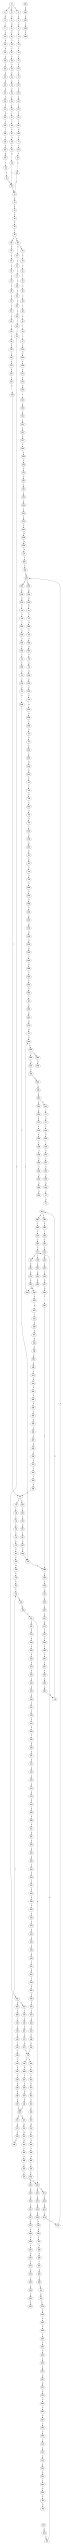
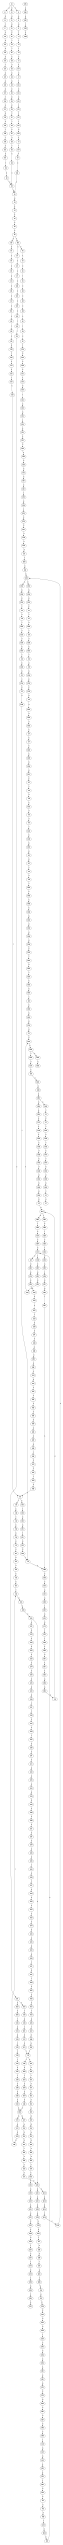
  strict digraph {
    fontname=Oswald
    node [fontname=Oswald]
    edge [fontname=Oswald]
    S0
    S1
    S2
    S3
    S4
    S5
    S6
    S7
    S8
    S9
    S10
    S11
    S12
    S13
    S14
    S15
    S16
    S17
    S18
    S19
    S20
    S21
    S22
    S23
    S24
    S25
    S26
    S27
    S28
    S29
    S30
    S31
    S32
    S33
    S34
    S35
    S36
    S37
    S38
    S39
    S40
    S41
    S42
    S43
    S44
    S45
    S46
    S47
    S48
    S49
    S50
    S51
    S52
    S53
    S54
    S55
    S56
    S57
    S58
    S59
    S60
    S61
    S62
    S63
    S64
    S65
    S66
    S67
    S68
    S69
    S70
    S71
    S72
    S73
    S74
    S75
    S76
    S77
    S78
    S79
    S80
    S81
    S82
    S83
    S84
    S85
    S86
    S87
    S88
    S89
    S90
    S91
    S92
    S93
    S94
    S95
    S96
    S97
    S98
    S99
    S100
    S101
    S102
    S103
    S104
    S105
    S106
    S107
    S108
    S109
    S110
    S111
    S112
    S113
    S114
    S115
    S116
    S117
    S118
    S119
    S120
    S121
    S122
    S123
    S124
    S125
    S126
    S127
    S128
    S129
    S130
    S131
    S132
    S133
    S134
    S135
    S136
    S137
    S138
    S139
    S140
    S141
    S142
    S143
    S144
    S145
    S146
    S147
    S148
    S149
    S150
    S151
    S152
    S153
    S154
    S155
    S156
    S157
    S158
    S159
    S160
    S161
    S162
    S163
    S164
    S165
    S166
    S167
    S168
    S169
    S170
    S171
    S172
    S173
    S174
    S175
    S176
    S177
    S178
    S179
    n181 [label=S680]
    S181
    S182
    S183
    S184
    S185
    S186
    S187
    S188
    S189
    S190
    S191
    S192
    S193
    S194
    S195
    S196
    S197
    S198
    S199
    S200
    S201
    S202
    S203
    S204
    S205
    S206
    S207
    S208
    S209
    S210
    S211
    S212
    S213
    S214
    S215
    S216
    S217
    S218
    S219
    S220
    S221
    S222
    S223
    S224
    S225
    S226
    S227
    S228
    S229
    S230
    S231
    S232
    S233
    S234
    S235
    S236
    S237
    S238
    S239
    S240
    S241
    S242
    S243
    S244
    S245
    S246
    S247
    S248
    S249
    S250
    S251
    S252
    S253
    S254
    S255
    S256
    S257
    S258
    S259
    S260
    S261
    S262
    S263
    S264
    S265
    S266
    S267
    S268
    S269
    S270
    S271
    S272
    S273
    S274
    S275
    S276
    S277
    S278
    S279
    S280
    S281
    S282
    S283
    S284
    S285
    S286
    S287
    S288
    S289
    S290
    S291
    S292
    S293
    S294
    S295
    S296
    S297
    S298
    S299
    S300
    S301
    S302
    S303
    S304
    S305
    S306
    S307
    S308
    S309
    S310
    S311
    S312
    S313
    S314
    S315
    S316
    S317
    S318
    S319
    S320
    S321
    S322
    n324 [label=S923]
    S324
    S325
    S326
    S327
    S328
    S329
    S330
    S331
    S332
    S333
    S334
    S335
    S336
    S337
    S338
    S339
    S340
    S341
    S342
    S343
    S344
    S345
    S346
    S347
    S348
    S349
    S350
    S351
    S352
    S353
    S354
    S355
    S356
    S357
    S358
    S359
    S360
    S361
    S362
    S363
    S364
    S365
    S366
    S367
    S368
    S369
    S370
    S371
    S372
    S373
    S374
    S376
    S377
    S378
    S379
    S380
    S375
    S381
    S382
    S383
    S384
    S385
    S386
    S387
    S388
    S389
    S390
    S391
    S392
    S393
    S394
    S395
    S396
    S397
    S398
    S399
    S400
    S405
    S401
    S402
    S403
    S404
    S406
    S407
    S408
    S409
    S410
    S411
    S412
    S413
    S414
    S415
    S416
    S417
    S418
    S419
    S420
    S421
    S422
    S423
    S424
    S425
    S426
    S427
    S428
    S429
    S430
    S431
    S432
    S433
    S434
    S435
    S436
    S437
    S438
    S439
    S440
    S441
    S442
    S443
    S444
    S445
    S446
    S447
    S448
    S449
    S450
    S451
    S452
    S453
    S454
    S455
    S456
    S457
    S458
    S459
    S460
    S461
    S462
    S463
    S464
    S465
    S466
    S467
    S468
+   S469
    S470
    S471
+   S472
    S473
    S474
    S475
    S476
    S477
    S478
    S479
    S480
    S481
    S482
    S483
    S484
    S485
    S486
    S487
    S488
    S489
    S490
    S491
    S492
    S493
    S494
    S495
    S496
    S497
    S498
    S499
    S500
    S501
    S502
    S503
    S504
    S505
    S506
    S507
    S508
    S509
    S510
    S511
    S0 -> S1 [label=A]
    S0 -> S2 [label=C]
    S0 -> S3 [label=T]
    S1 -> S4 [label=G]
    S2 -> S5 [label=A]
    S3 -> S6 [label=A]
    S4 -> S7 [label=T]
    S5 -> S8 [label=G]
    S6 -> S9 [label=G]
    S7 -> S10 [label=A]
    S8 -> S11 [label=C]
    S9 -> S12 [label=T]
    S10 -> S13 [label=G]
    S11 -> S14 [label=T]
    S12 -> S15 [label=T]
    S13 -> S16 [label=G]
    S14 -> S17 [label=T]
    S15 -> S18 [label=T]
    S16 -> S19 [label=G]
    S17 -> S20 [label=C]
    S18 -> S21 [label=C]
    S19 -> S22 [label=T]
    S20 -> S23 [label=A]
    S21 -> S24 [label=A]
    S22 -> S25 [label=C]
    S23 -> S26 [label=C]
    S24 -> S27 [label=C]
    S25 -> S28 [label=A]
    S26 -> S29 [label=G]
    S27 -> S30 [label=T]
    S28 -> S31 [label=C]
    S29 -> S32 [label=C]
    S30 -> S33 [label=C]
    S31 -> S34 [label=T]
    S32 -> S35 [label=C]
    S33 -> S36 [label=C]
    S34 -> S37 [label=C]
    S35 -> S38 [label=C]
    S36 -> S39 [label=T]
    S37 -> S40 [label=G]
    S38 -> S41 [label=T]
    S39 -> S42 [label=T]
    S40 -> S43 [label=C]
    S41 -> S44 [label=T]
    S42 -> S45 [label=T]
    S43 -> S46 [label=T]
    S44 -> S47 [label=C]
    S45 -> S48 [label=C]
    S46 -> S49 [label=T]
    S47 -> S50 [label=A]
    S48 -> S51 [label=A]
    S49 -> S52 [label=C]
    S50 -> S53 [label=T]
    S51 -> S54 [label=T]
    S52 -> S55 [label=A]
    S53 -> S56 [label=C]
    S54 -> S57 [label=C]
    S55 -> S58 [label=T]
    S56 -> S59 [label=C]
    S57 -> S60 [label=C]
    S58 -> S61 [label=C]
    S59 -> S62 [label=A]
    S60 -> S62 [label=A]
    S61 -> S59 [label=C]
    S62 -> S63 [label=G]
    S63 -> S64 [label=A]
    S64 -> S65 [label=A]
    S65 -> S66 [label=C]
    S66 -> S67 [label=C]
    S67 -> S68 [label=A]
    S67 -> S69 [label=G]
    S68 -> S70 [label=G]
    S68 -> S71 [label=C]
    S69 -> S72 [label=G]
    S70 -> S73 [label=A]
    S71 -> S74 [label=C]
    S72 -> S75 [label=A]
    S73 -> S76 [label=C]
    S74 -> S77 [label=A]
    S75 -> S78 [label=C]
    S76 -> S79 [label=T]
    S77 -> S80 [label=C]
    S78 -> S81 [label=G]
    S79 -> S82 [label=C]
    S80 -> S83 [label=C]
    S81 -> S84 [label=C]
    S82 -> S85 [label=C]
    S83 -> S86 [label=C]
    S84 -> S87 [label=C]
    S85 -> S88 [label=C]
    S86 -> S89 [label=C]
    S87 -> S90 [label=C]
    S88 -> S91 [label=A]
    S89 -> S92 [label=T]
    S90 -> S93 [label=A]
    S91 -> S94 [label=T]
    S92 -> S95 [label=T]
    S93 -> S96 [label=T]
    S94 -> S97 [label=C]
    S95 -> S98 [label=C]
    S96 -> S99 [label=C]
    S97 -> S100 [label=T]
    S98 -> S101 [label=C]
    S98 -> S102 [label=G]
    S99 -> S103 [label=G]
    S100 -> S104 [label=G]
    S101 -> S105 [label=T]
    S102 -> S106 [label=A]
    S103 -> S107 [label=T]
    S104 -> S108 [label=C]
    S105 -> S109 [label=G]
    S106 -> S110 [label=T]
    S107 -> S111 [label=C]
    S108 -> S112 [label=C]
    S109 -> S113 [label=T]
    S110 -> S114 [label=C]
    S111 -> S115 [label=C]
    S112 -> S116 [label=A]
    S113 -> S117 [label=C]
    S114 -> S118 [label=G]
    S115 -> S119 [label=T]
    S116 -> S120 [label=G]
    S117 -> S121 [label=C]
    S118 -> S122 [label=T]
    S119 -> S123 [label=C]
    S120 -> S124 [label=T]
    S121 -> S125 [label=T]
    S122 -> S126 [label=T]
    S123 -> S127 [label=T]
    S124 -> S128 [label=C]
    S125 -> S129 [label=A]
    S125 -> S130 [label=T]
    S126 -> S131 [label=T]
    S127 -> S132 [label=T]
    S127 -> S133 [label=G]
    S128 -> S134 [label=G]
    S129 -> S135 [label=C]
    S130 -> S136 [label=G]
    S131 -> S137 [label=G]
    S132 -> S138 [label=C]
    S133 -> S139 [label=T]
    S134 -> S140 [label=T]
    S135 -> S141 [label=T]
    S136 -> S142 [label=T]
    S137 -> S143 [label=T]
    S138 -> S144 [label=T]
    S139 -> S145 [label=C]
    S140 -> S146 [label=A]
    S141 -> S147 [label=A]
    S142 -> S148 [label=A]
    S143 -> S149 [label=A]
    S144 -> S150 [label=C]
    S145 -> S151 [label=G]
    S146 -> S152 [label=A]
    S147 -> S153 [label=C]
    S148 -> S154 [label=G]
    S149 -> S155 [label=G]
    S150 -> S156 [label=G]
    S151 -> S157 [label=T]
    S152 -> S158 [label=G]
    S153 -> S159 [label=C]
    S154 -> S160 [label=G]
    S155 -> S161 [label=G]
    S156 -> S162 [label=G]
    S157 -> S163 [label=G]
    S158 -> S164 [label=A]
    S159 -> S165 [label=A]
    S160 -> S166 [label=A]
    S161 -> S166 [label=A]
    S162 -> S167 [label=A]
    S163 -> S168 [label=G]
    S164 -> S169 [label=C]
    S165 -> S170 [label=G]
    S166 -> S171 [label=G]
    S166 -> S172 [label=A]
    S167 -> S173 [label=G]
    S168 -> S174 [label=T]
    S169 -> S175 [label=G]
    S170 -> S176 [label=G]
    S171 -> S177 [label=A]
    S172 -> S178 [label=A]
    S173 -> S179 [label=A]
    S174 -> n181 [label=A]
    S175 -> S181 [label=G]
    S176 -> S182 [label=A]
    S177 -> S183 [label=G]
    S178 -> S184 [label=G]
    S179 -> S185 [label=G]
    n181 -> S186 [label=C]
    S181 -> S187 [label=C]
    S182 -> S188 [label=G]
    S183 -> S189 [label=G]
    S184 -> S190 [label=G]
    S185 -> S191 [label=G]
    S186 -> S192 [label=C]
    S187 -> S193 [label=T]
    S188 -> S194 [label=A]
    S189 -> S195 [label=T]
    S190 -> S196 [label=T]
    S191 -> S195 [label=T]
    S192 -> S197 [label=G]
    S193 -> S198 [label=C]
    S194 -> S199 [label=G]
    S195 -> S200 [label=C]
    S196 -> S201 [label=C]
    S197 -> S202 [label=G]
    S198 -> S203 [label=T]
    S199 -> S204 [label=T]
    S200 -> S205 [label=C]
    S201 -> S206 [label=C]
    S202 -> S207 [label=T]
    S203 -> S208 [label=C]
    S204 -> S209 [label=C]
    S205 -> S210 [label=C]
    S206 -> S211 [label=C]
    S207 -> S212 [label=G]
    S208 -> S213 [label=G]
    S209 -> S214 [label=A]
    S210 -> S215 [label=A]
    S210 -> S216 [label=G]
    S211 -> S216 [label=G]
    S212 -> S217 [label=G]
    S213 -> S218 [label=A]
    S214 -> S219 [label=G]
    S215 -> S220 [label=G]
    S216 -> S221 [label=G]
    S216 -> S222 [label=A]
    S217 -> S223 [label=T]
    S218 -> S224 [label=A]
    S219 -> S225 [label=G]
    S220 -> S226 [label=A]
    S221 -> S227 [label=A]
    S222 -> S228 [label=A]
    S223 -> S229 [label=T]
    S224 -> S230 [label=G]
    S225 -> S231 [label=A]
    S226 -> S232 [label=G]
    S227 -> S233 [label=G]
    S228 -> S234 [label=G]
    S229 -> S235 [label=A]
    S230 -> S236 [label=T]
    S231 -> S237 [label=C]
    S232 -> S238 [label=C]
    S233 -> S239 [label=G]
    S234 -> S240 [label=T]
    S235 -> S241 [label=G]
    S236 -> S242 [label=C]
    S237 -> S243 [label=C]
    S238 -> S244 [label=C]
    S239 -> S245 [label=C]
    S240 -> S246 [label=C]
    S241 -> S247 [label=A]
    S242 -> S248 [label=G]
    S243 -> S249 [label=A]
    S244 -> S250 [label=A]
    S245 -> S251 [label=G]
    S246 -> S248 [label=G]
    S247 -> S252 [label=A]
    S248 -> S253 [label=C]
    S248 -> S254 [label=A]
    S249 -> S255 [label=G]
    S250 -> S256 [label=C]
    S251 -> S257 [label=T]
    S252 -> S258 [label=G]
    S253 -> S259 [label=G]
    S254 -> S260 [label=G]
    S255 -> S261 [label=T]
    S256 -> S262 [label=G]
    S257 -> S263 [label=G]
    S258 -> S264 [label=G]
    S259 -> S265 [label=G]
    S260 -> S266 [label=G]
    S261 -> S267 [label=C]
    S262 -> S268 [label=G]
    S263 -> S269 [label=G]
    S264 -> S270 [label=G]
    S265 -> S271 [label=C]
    S266 -> S272 [label=T]
    S267 -> S273 [label=T]
    S268 -> S274 [label=T]
    S269 -> S275 [label=T]
    S270 -> S276 [label=G]
    S271 -> S277 [label=T]
    S272 -> S278 [label=A]
    S273 -> S279 [label=C]
    S274 -> S280 [label=T]
    S275 -> S281 [label=A]
    S276 -> S282 [label=T]
    S276 -> S283 [label=G]
    S277 -> S284 [label=A]
    S278 -> S285 [label=T]
    S279 -> S286 [label=T]
    S280 -> S287 [label=A]
    S281 -> S288 [label=T]
    S282 -> S289 [label=C]
    S283 -> S290 [label=T]
    S284 -> S291 [label=T]
    S285 -> S292 [label=A]
    S286 -> S293 [label=G]
    S287 -> S294 [label=C]
    S288 -> S295 [label=G]
    S289 -> S296 [label=T]
    S290 -> S297 [label=C]
    S291 -> S298 [label=A]
    S292 -> S299 [label=A]
    S293 -> S300 [label=T]
    S294 -> S301 [label=T]
    S295 -> S302 [label=A]
    S296 -> S303 [label=C]
    S297 -> S304 [label=C]
    S298 -> S305 [label=G]
    S299 -> S306 [label=G]
    S300 -> S307 [label=A]
    S301 -> S308 [label=G]
    S302 -> S309 [label=G]
    S303 -> S310 [label=T]
    S304 -> S311 [label=G]
    S305 -> S312 [label=T]
    S306 -> S313 [label=T]
    S308 -> S314 [label=C]
    S309 -> S315 [label=C]
    S310 -> S316 [label=C]
    S311 -> S317 [label=C]
    S311 -> S318 [label=T]
    S312 -> S319 [label=A]
    S313 -> S320 [label=C]
    S314 -> S321 [label=A]
    S315 -> S322 [label=G]
    S316 -> n324 [label=G]
    S317 -> S324 [label=C]
    S318 -> S325 [label=C]
    S319 -> S326 [label=G]
    S320 -> S327 [label=G]
    S321 -> S328 [label=G]
    S322 -> S329 [label=G]
    n324 -> S330 [label=T]
    S324 -> S331 [label=G]
    S325 -> S332 [label=G]
    S326 -> S333 [label=C]
    S327 -> S334 [label=T]
    S328 -> S335 [label=A]
    S329 -> S336 [label=T]
    S330 -> S337 [label=G]
    S331 -> S338 [label=G]
    S332 -> S339 [label=G]
    S333 -> S340 [label=C]
    S334 -> S341 [label=G]
    S335 -> S342 [label=C]
    S336 -> S343 [label=C]
    S337 -> S344 [label=G]
    S338 -> S345 [label=A]
    S339 -> S346 [label=A]
    S340 -> S347 [label=G]
    S341 -> S348 [label=G]
    S342 -> S349 [label=G]
    S343 -> S350 [label=G]
    S344 -> S351 [label=T]
    S345 -> S352 [label=A]
    S346 -> S353 [label=A]
    S347 -> S354 [label=A]
    S348 -> S174 [label=T]
    S349 -> S355 [label=G]
    S350 -> S356 [label=C]
    S351 -> n181 [label=A]
    S352 -> S357 [label=C]
    S353 -> S358 [label=C]
    S354 -> S359 [label=A]
    S355 -> S360 [label=A]
    S356 -> S361 [label=A]
    S357 -> S362 [label=T]
    S358 -> S363 [label=A]
    S358 -> S364 [label=T]
    S359 -> S365 [label=A]
    S360 -> S366 [label=C]
    S361 -> S367 [label=C]
    S362 -> S368 [label=G]
    S363 -> S369 [label=G]
    S364 -> S370 [label=A]
    S365 -> S371 [label=C]
    S366 -> S372 [label=A]
    S367 -> S373 [label=G]
    S368 -> S374 [label=C]
    S370 -> S376 [label=C]
    S371 -> S377 [label=C]
    S372 -> S378 [label=C]
    S373 -> S379 [label=C]
    S374 -> S380 [label=A]
    S376 -> S382 [label=A]
    S377 -> S383 [label=C]
    S378 -> S384 [label=A]
    S379 -> S385 [label=G]
    S380 -> S386 [label=A]
    S375 -> S381 [label=A]
    S381 -> S387 [label=A]
    S382 -> S388 [label=A]
    S383 -> S389 [label=C]
    S384 -> S390 [label=C]
    S385 -> S391 [label=C]
    S386 -> S392 [label=C]
    S387 -> S393 [label=T]
    S388 -> S394 [label=C]
    S389 -> S395 [label=G]
    S390 -> S396 [label=C]
    S391 -> S397 [label=G]
    S392 -> S398 [label=C]
    S393 -> S399 [label=A]
    S394 -> S400 [label=G]
    S394 -> S405 [label=G]
    S395 -> S401 [label=A]
    S396 -> S402 [label=T]
    S397 -> S403 [label=G]
    S398 -> S404 [label=A]
    S400 -> S406 [label=A]
    S405 -> S411 [label=T]
    S401 -> S407 [label=C]
    S402 -> S408 [label=C]
    S403 -> S409 [label=C]
    S404 -> S410 [label=G]
    S406 -> S412 [label=A]
    S407 -> S413 [label=T]
    S408 -> S414 [label=T]
    S409 -> S415 [label=T]
    S410 -> S416 [label=A]
    S411 -> S417 [label=C]
    S412 -> S418 [label=A]
    S413 -> S419 [label=A]
    S414 -> S420 [label=A]
    S415 -> S421 [label=G]
    S416 -> S422 [label=A]
    S417 -> S423 [label=T]
    S418 -> S424 [label=A]
    S419 -> S425 [label=G]
    S420 -> S426 [label=G]
    S421 -> S427 [label=G]
    S422 -> S428 [label=C]
    S423 -> S429 [label=C]
    S424 -> S430 [label=C]
    S425 -> S431 [label=A]
    S426 -> S432 [label=A]
    S427 -> S433 [label=A]
    S428 -> S434 [label=A]
    S429 -> S435 [label=T]
    S430 -> S436 [label=A]
    S431 -> S437 [label=A]
    S432 -> S438 [label=A]
    S433 -> S439 [label=A]
    S434 -> S440 [label=G]
    S435 -> S441 [label=C]
    S436 -> S442 [label=G]
    S437 -> S443 [label=T]
    S438 -> S444 [label=C]
    S439 -> S445 [label=T]
    S440 -> S446 [label=C]
    S441 -> S447 [label=T]
    S442 -> S448 [label=A]
    S443 -> S449 [label=C]
    S444 -> S450 [label=G]
    S445 -> S451 [label=G]
    S446 -> S452 [label=C]
    S447 -> S453 [label=G]
    S448 -> S454 [label=A]
    S449 -> S455 [label=G]
    S450 -> S456 [label=A]
    S451 -> S457 [label=G]
    S452 -> S458 [label=G]
    S453 -> S459 [label=A]
    S454 -> S460 [label=G]
    S455 -> S461 [label=G]
    S456 -> S462 [label=G]
    S457 -> S463 [label=G]
    S458 -> S464 [label=T]
    S459 -> S465 [label=G]
    S460 -> S466 [label=G]
    S461 -> S467 [label=G]
    S462 -> S468 [label=G]
+   S463 -> S469 [label=G]
    S464 -> S470 [label=C]
    S465 -> S471 [label=T]
+   S466 -> S472 [label=G]
    S467 -> S473 [label=T]
    S468 -> S474 [label=T]
+   S469 -> S475 [label=T]
    S470 -> S476 [label=C]
    S471 -> S477 [label=A]
+   S472 -> S276 [label=G]
    S473 -> S478 [label=A]
    S474 -> S479 [label=G]
    S475 -> S480 [label=C]
    S476 -> S481 [label=T]
    S478 -> S482 [label=T]
    S479 -> S483 [label=T]
    S480 -> S484 [label=C]
    S481 -> S485 [label=C]
    S482 -> S486 [label=C]
    S483 -> S487 [label=C]
    S484 -> S311 [label=G]
    S485 -> S127 [label=T]
    S486 -> S488 [label=C]
    S487 -> S489 [label=C]
    S488 -> S490 [label=C]
    S489 -> S491 [label=C]
    S490 -> S492 [label=G]
    S491 -> S493 [label=T]
    S492 -> S494 [label=A]
    S493 -> S495 [label=G]
    S494 -> S496 [label=A]
    S495 -> S497 [label=T]
    S496 -> S498 [label=A]
    S497 -> S499 [label=C]
    S498 -> S500 [label=G]
    S499 -> S501 [label=C]
    S500 -> S502 [label=T]
    S501 -> S125 [label=T]
    S502 -> S503 [label=G]
    S503 -> S504 [label=T]
    S504 -> S505 [label=C]
    S505 -> S506 [label=G]
    S506 -> S507 [label=T]
    S507 -> S508 [label=C]
    S508 -> S509 [label=G]
    S509 -> S510 [label=G]
    S510 -> S511 [label=A]
    S511 -> S353 [label=A]
  }
